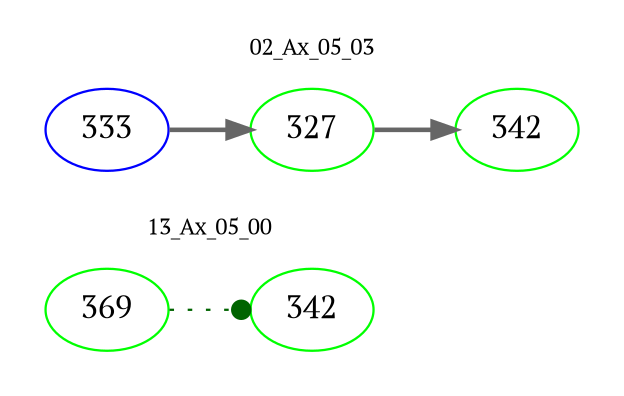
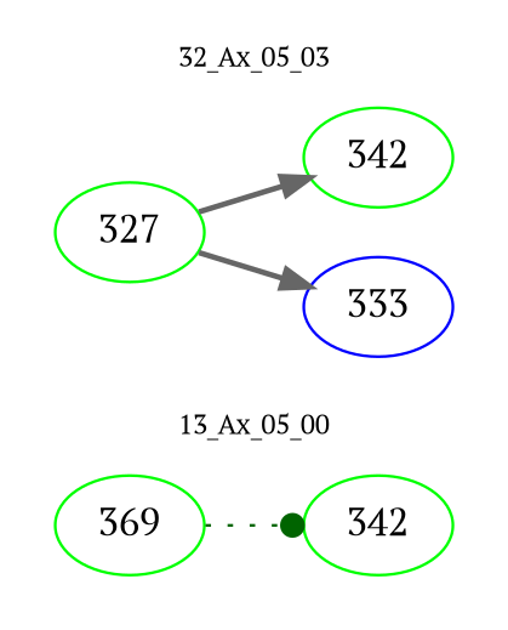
  digraph {
    fontname="PT Serif"
    rankdir=LR
    node [color=green fontname="PT Serif"]
    edge [arrowhead=normal color=gray40 fontname="PT Serif" style=bold]
    n1 [label=369]
    n2 [label=342]
    n3 [label=327]
    n4 [color=blue label=333]
    n5 [label=342]
    subgraph cluster_1 {
      color=white
      fontsize=10
      label="13_Ax_05_00"
      n1
      n2
    }
    subgraph cluster_2 {
      color=white
      fontsize=10
-     label="02_Ax_05_03"
+     label="32_Ax_05_03"
      n3
      n4
      n5
    }
    n1 -> n2 [arrowhead=dot color=darkgreen style=dotted]
-   n4 -> n3
+   n3 -> n4
    n3 -> n5
  }
